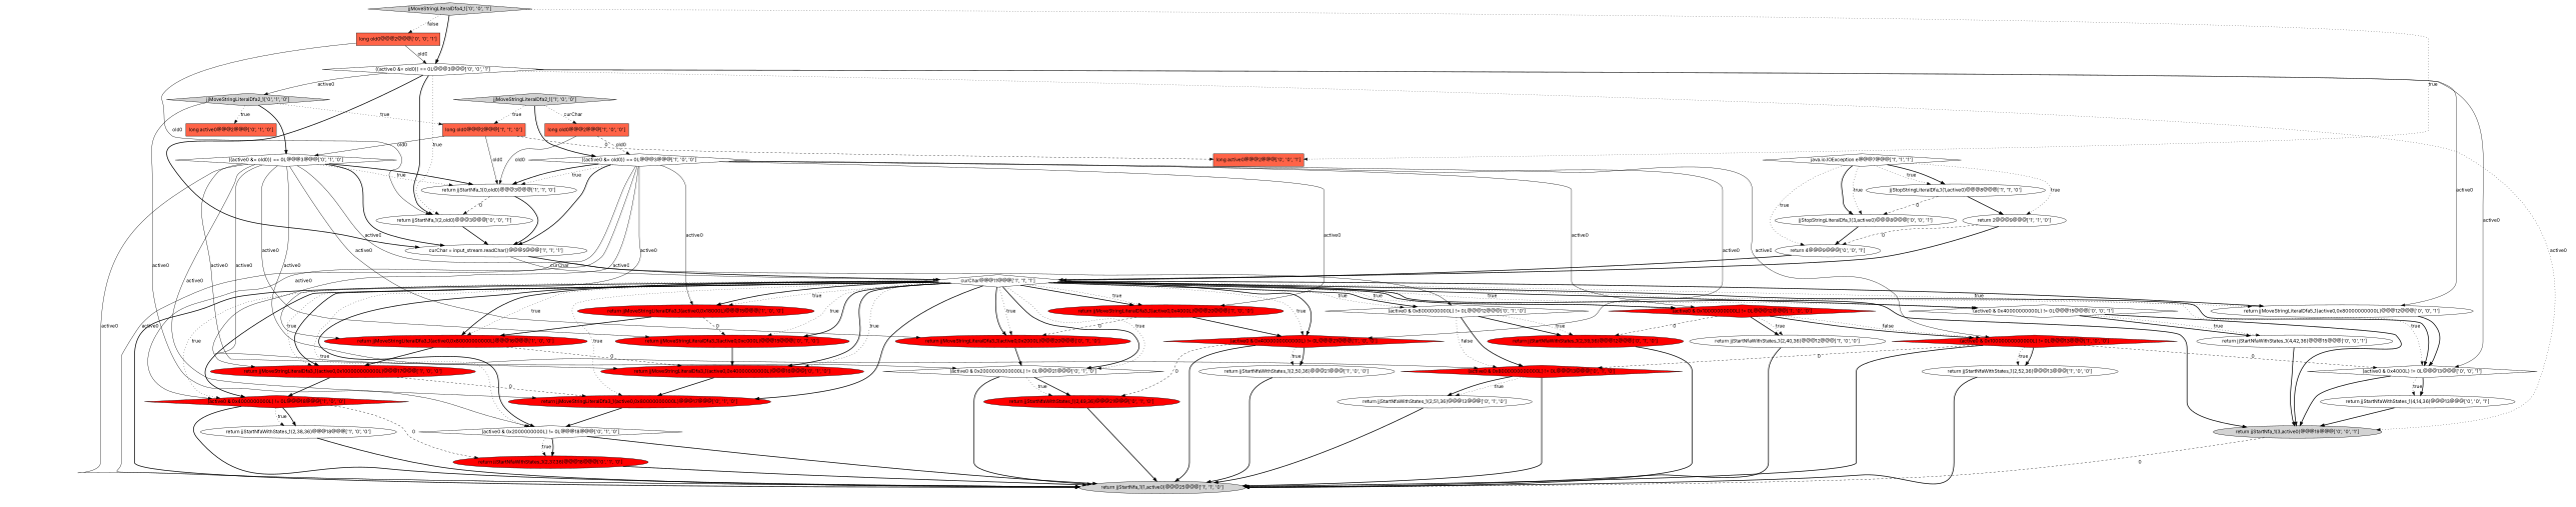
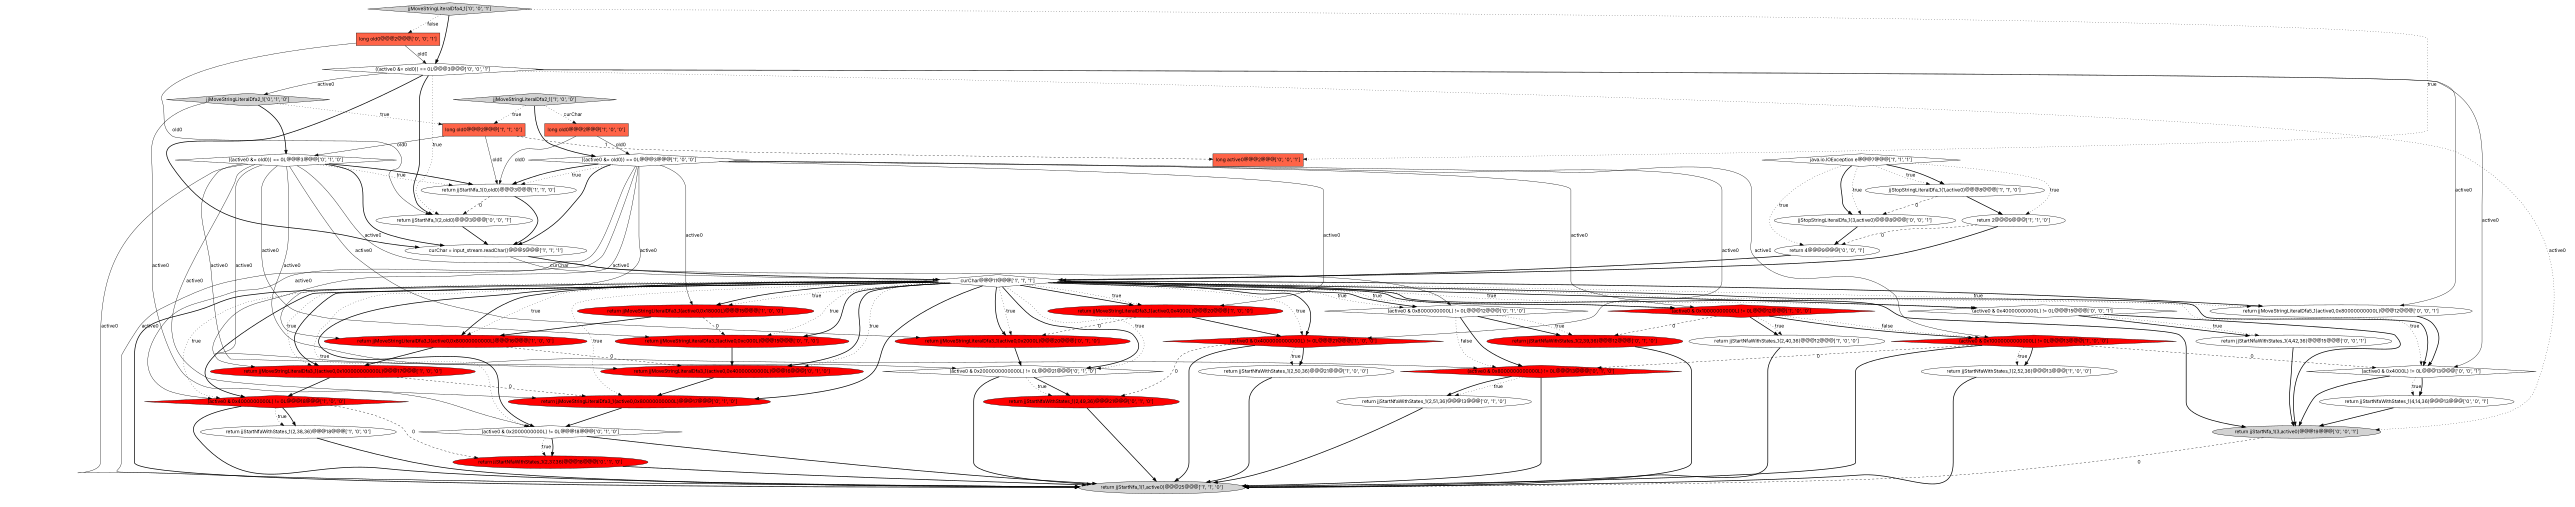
  digraph {
    fontname=Inter
    node [fillcolor=white fontname=Inter shape=ellipse style=filled]
    edge [fontname=Inter style=bold]
    n1 [fillcolor=lightgray label="jjMoveStringLiteralDfa4_1['0', '0', '1']" shape=diamond]
    n2 [fillcolor=tomato label="long old0@@@2@@@['0', '0', '1']" shape=box]
    n3 [fillcolor=tomato label="long active0@@@2@@@['0', '0', '1']" shape=box]
    n4 [label="((active0 &= old0)) == 0L@@@3@@@['0', '0', '1']" shape=diamond]
    n5 [label="return jjStartNfa_1(2,old0)@@@3@@@['0', '0', '1']"]
    n6 [label="(active0 & 0x4000L) != 0L@@@13@@@['0', '0', '1']" shape=diamond]
    n7 [fillcolor=lightgray label="return jjStartNfa_1(3,active0)@@@19@@@['0', '0', '1']"]
    n8 [label="return jjMoveStringLiteralDfa5_1(active0,0x80000000000L)@@@12@@@['0', '0', '1']"]
    n9 [label="curChar = input_stream.readChar()@@@5@@@['1', '1', '1']"]
    n10 [fillcolor=lightgray label="jjMoveStringLiteralDfa2_1['0', '1', '0']" shape=diamond]
    n11 [label="return jjStartNfaWithStates_1(4,14,36)@@@13@@@['0', '0', '1']"]
    n12 [fillcolor=lightgray label="return jjStartNfa_1(1,active0)@@@25@@@['1', '1', '0']"]
    n13 [fillcolor=red label="return jjMoveStringLiteralDfa3_1(active0,0x80000000000L)@@@16@@@['1', '0', '0']"]
    n14 [fillcolor=red label="return jjMoveStringLiteralDfa3_1(active0,0x100000000000L)@@@17@@@['1', '0', '0']"]
    n15 [fillcolor=red label="return jjMoveStringLiteralDfa3_1(active0,0x40000000000L)@@@16@@@['0', '1', '0']"]
    n16 [fillcolor=red label="return jjMoveStringLiteralDfa3_1(active0,0x80000000000L)@@@17@@@['0', '1', '0']"]
    n17 [fillcolor=red label="(active0 & 0x4000000000L) != 0L@@@18@@@['1', '0', '0']" shape=diamond]
    n18 [fillcolor=red label="return jjMoveStringLiteralDfa3_1(active0,0xc000L)@@@15@@@['0', '1', '0']"]
    n19 [label="(active0 & 0x2000000000L) != 0L@@@18@@@['0', '1', '0']" shape=diamond]
    n20 [fillcolor=red label="return jjStartNfaWithStates_1(2,37,36)@@@18@@@['0', '1', '0']"]
    n21 [label="return jjStartNfaWithStates_1(2,38,36)@@@18@@@['1', '0', '0']"]
    n22 [fillcolor=red label="return jjMoveStringLiteralDfa3_1(active0,0x2000L)@@@20@@@['0', '1', '0']"]
    n23 [label="(active0 & 0x2000000000000L) != 0L@@@21@@@['0', '1', '0']" shape=diamond]
    n24 [fillcolor=red label="return jjStartNfaWithStates_1(2,49,36)@@@21@@@['0', '1', '0']"]
    n25 [fillcolor=red label="(active0 & 0x10000000000000L) != 0L@@@13@@@['1', '0', '0']" shape=diamond]
    n26 [fillcolor=red label="(active0 & 0x8000000000000L) != 0L@@@13@@@['0', '1', '0']" shape=diamond]
    n27 [label="return jjStartNfaWithStates_1(2,52,36)@@@13@@@['1', '0', '0']"]
    n28 [label="return jjStartNfaWithStates_1(2,51,36)@@@13@@@['0', '1', '0']"]
    n29 [label="return 4@@@9@@@['0', '0', '1']"]
    n30 [label="curChar@@@11@@@['1', '1', '1']" shape=diamond]
    n31 [fillcolor=red label="(active0 & 0x4000000000000L) != 0L@@@21@@@['1', '0', '0']" shape=diamond]
    n32 [fillcolor=red label="return jjMoveStringLiteralDfa3_1(active0,0x4000L)@@@20@@@['1', '0', '0']"]
    n33 [fillcolor=red label="return jjMoveStringLiteralDfa3_1(active0,0x18000L)@@@15@@@['1', '0', '0']"]
    n34 [label="(active0 & 0x40000000000L) != 0L@@@15@@@['0', '0', '1']" shape=diamond]
    n35 [label="(active0 & 0x8000000000L) != 0L@@@12@@@['0', '1', '0']" shape=diamond]
    n36 [fillcolor=red label="(active0 & 0x10000000000L) != 0L@@@12@@@['1', '0', '0']" shape=diamond]
    n37 [label="java.io.IOException e@@@7@@@['1', '1', '1']" shape=diamond]
    n38 [label="jjStopStringLiteralDfa_1(1,active0)@@@8@@@['1', '1', '0']"]
    n39 [label="return 2@@@9@@@['1', '1', '0']"]
    n40 [label="jjStopStringLiteralDfa_1(3,active0)@@@8@@@['0', '0', '1']"]
    n41 [label="return jjStartNfaWithStates_1(2,50,36)@@@21@@@['1', '0', '0']"]
    n42 [label="return jjStartNfaWithStates_1(4,42,36)@@@15@@@['0', '0', '1']"]
    n43 [label="return jjStartNfaWithStates_1(2,40,36)@@@12@@@['1', '0', '0']"]
    n44 [fillcolor=lightgray label="jjMoveStringLiteralDfa2_1['1', '0', '0']" shape=diamond]
    n45 [label="((active0 &= old0)) == 0L@@@3@@@['1', '0', '0']" shape=diamond]
    n46 [fillcolor=tomato label="long old0@@@2@@@['1', '1', '0']" shape=box]
    n47 [fillcolor=tomato label="long old0@@@2@@@['1', '0', '0']" shape=box]
    n48 [label="return jjStartNfa_1(0,old0)@@@3@@@['1', '1', '0']"]
    n49 [label="((active0 &= old0)) == 0L@@@3@@@['0', '1', '0']" shape=diamond]
    n50 [fillcolor=red label="return jjStartNfaWithStates_1(2,39,36)@@@12@@@['0', '1', '0']"]
-   n51 [fillcolor=tomato label="long active0@@@2@@@['0', '1', '0']" shape=box]
    n1 -> n2 [label=false style=dotted]
    n1 -> n3 [label=true style=dotted]
    n1 -> n4
    n2 -> n4 [label=old0 style=solid]
    n2 -> n5 [label=old0 style=solid]
    n4 -> n5 [label=true style=dotted]
    n4 -> n5
    n4 -> n6 [label=active0 style=solid]
    n4 -> n7 [label=active0 style=dotted]
    n4 -> n8 [label=active0 style=solid]
    n4 -> n9
    n4 -> n10 [label=active0 style=solid]
    n5 -> n9
    n6 -> n7
    n6 -> n11 [label=true style=dotted]
    n6 -> n11
    n7 -> n12 [label=0 style=dashed]
    n8 -> n6
    n9 -> n30 [label=curChar style=solid]
    n9 -> n30
    n10 -> n19 [label=active0 style=solid]
    n10 -> n46 [label=true style=dotted]
    n10 -> n49
-   n10 -> n51 [label=true style=dotted]
    n11 -> n7
    n13 -> n14
    n13 -> n15 [label=0 style=dashed]
    n14 -> n16 [label=0 style=dashed]
    n14 -> n17
    n15 -> n16
    n16 -> n19
    n17 -> n12
    n17 -> n20 [label=0 style=dashed]
    n17 -> n21
    n17 -> n21 [label=true style=dotted]
    n18 -> n15
    n19 -> n12
    n19 -> n20
    n19 -> n20 [label=true style=dotted]
    n20 -> n12
    n21 -> n12
    n22 -> n23
    n23 -> n12
    n23 -> n24
    n23 -> n24 [label=true style=dotted]
    n24 -> n12
    n25 -> n6 [label=0 style=dashed]
    n25 -> n12
    n25 -> n26 [label=0 style=dashed]
    n25 -> n27
    n25 -> n27 [label=true style=dotted]
    n26 -> n12
    n26 -> n28
    n26 -> n28 [label=true style=dotted]
    n27 -> n12
    n28 -> n12
    n29 -> n30
    n30 -> n6 [label=true style=dotted]
    n30 -> n6
    n30 -> n7
    n30 -> n8 [label=true style=dotted]
    n30 -> n8
    n30 -> n12
    n30 -> n13 [label=true style=dotted]
    n30 -> n13
    n30 -> n14
    n30 -> n14 [label=true style=dotted]
    n30 -> n15
    n30 -> n15 [label=true style=dotted]
    n30 -> n16
    n30 -> n16 [label=true style=dotted]
    n30 -> n17 [label=true style=dotted]
    n30 -> n17
    n30 -> n18
    n30 -> n18 [label=true style=dotted]
    n30 -> n19
    n30 -> n19 [label=true style=dotted]
    n30 -> n22
    n30 -> n22 [label=true style=dotted]
    n30 -> n23
    n30 -> n23 [label=true style=dotted]
    n30 -> n31 [label=true style=dotted]
    n30 -> n31
    n30 -> n32
    n30 -> n32 [label=true style=dotted]
    n30 -> n33 [label=true style=dotted]
    n30 -> n33
    n30 -> n34
    n30 -> n34 [label=true style=dotted]
    n30 -> n35 [label=true style=dotted]
    n30 -> n35
    n30 -> n36
    n30 -> n36 [label=true style=dotted]
    n31 -> n12
    n31 -> n24 [label=0 style=dashed]
    n31 -> n41
    n31 -> n41 [label=true style=dotted]
    n32 -> n22 [label=0 style=dashed]
    n32 -> n31
    n33 -> n13
    n33 -> n18 [label=0 style=dashed]
    n34 -> n7
    n34 -> n42
    n34 -> n42 [label=true style=dotted]
    n35 -> n26 [label=false style=dotted]
    n35 -> n26
    n35 -> n50 [label=true style=dotted]
    n35 -> n50
    n36 -> n25
    n36 -> n25 [label=false style=dotted]
    n36 -> n43
    n36 -> n43 [label=true style=dotted]
    n36 -> n50 [label=0 style=dashed]
    n37 -> n29 [label=true style=dotted]
    n37 -> n38
    n37 -> n38 [label=true style=dotted]
    n37 -> n39 [label=true style=dotted]
    n37 -> n40
    n37 -> n40 [label=true style=dotted]
    n38 -> n39
    n38 -> n40 [label=0 style=dashed]
    n39 -> n29 [label=0 style=dashed]
    n39 -> n30
    n40 -> n29
    n41 -> n12
    n42 -> n7
    n43 -> n12
    n44 -> n45
    n44 -> n46 [label=true style=dotted]
    n44 -> n47 [label=curChar style=dotted]
    n45 -> n9
    n45 -> n12 [label=active0 style=solid]
    n45 -> n13 [label=active0 style=solid]
    n45 -> n14 [label=active0 style=solid]
    n45 -> n17 [label=active0 style=solid]
    n45 -> n25 [label=active0 style=solid]
    n45 -> n31 [label=active0 style=solid]
    n45 -> n32 [label=active0 style=solid]
    n45 -> n33 [label=active0 style=solid]
    n45 -> n36 [label=active0 style=solid]
    n45 -> n48 [label=true style=dotted]
    n45 -> n48
-   n46 -> n3 [label=0 style=dashed]
+   n46 -> n3 [label=1 style=dashed]
    n46 -> n48 [label=old0 style=solid]
    n46 -> n49 [label=old0 style=solid]
-   n47 -> n45 [label=old0 style=dashed]
+   n47 -> n45 [label=old0 style=solid]
    n47 -> n48 [label=old0 style=solid]
    n48 -> n5 [label=0 style=dashed]
    n48 -> n9
    n49 -> n9
    n49 -> n12 [label=active0 style=solid]
    n49 -> n15 [label=active0 style=solid]
    n49 -> n16 [label=active0 style=solid]
    n49 -> n18 [label=active0 style=solid]
    n49 -> n22 [label=active0 style=solid]
    n49 -> n23 [label=active0 style=solid]
    n49 -> n26 [label=active0 style=solid]
    n49 -> n35 [label=active0 style=solid]
    n49 -> n48 [label=true style=dotted]
    n49 -> n48
    n50 -> n12
  }
